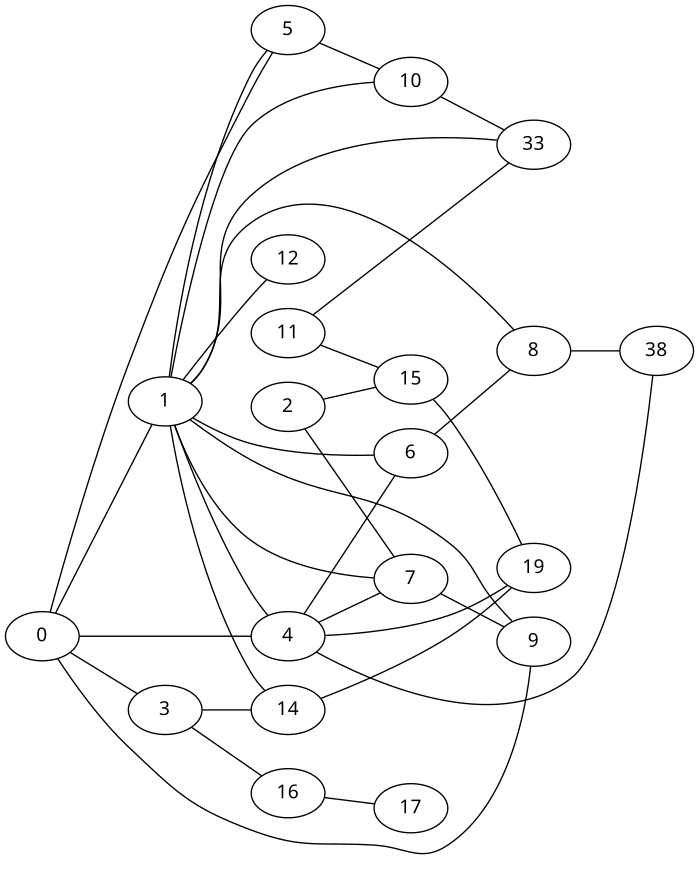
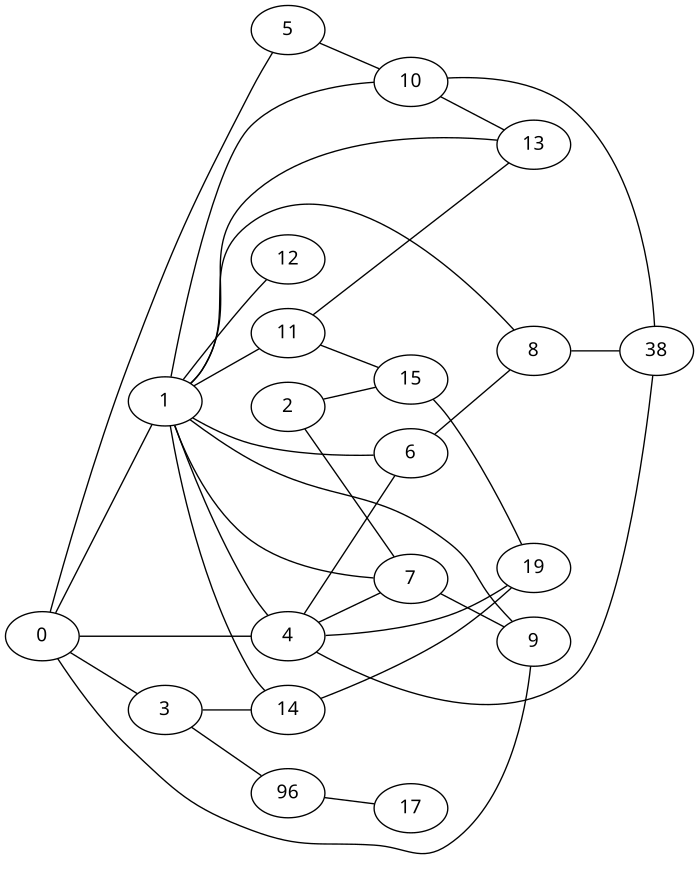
  graph {
    fontname="Noto Sans"
    rankdir=LR
    node [fontname="Noto Sans"]
    edge [fontname="Noto Sans"]
    0
    1
    3
    4
    5
    9
    6
    7
    8
    10
    11
    12
-   13 [label=33]
+   13
    14
    2
    15
-   16
+   16 [label=96]
    n18 [label=38]
    19
    17
    0 -- 1
    0 -- 3
    0 -- 4
    0 -- 5
    0 -- 9
    1 -- 4
    1 -- 9
    1 -- 6
    1 -- 7
    1 -- 8
    1 -- 10
-   1 -- 5
+   1 -- 11
    1 -- 12
    1 -- 13
    1 -- 14
    3 -- 14
    3 -- 16
    4 -- 6
    4 -- 7
    4 -- n18
    4 -- 19
    5 -- 10
    6 -- 8
    7 -- 9
    8 -- n18
    10 -- 13
+   10 -- n18
    11 -- 13
    11 -- 15
    14 -- 19
    2 -- 7
    2 -- 15
    15 -- 19
    16 -- 17
  }
